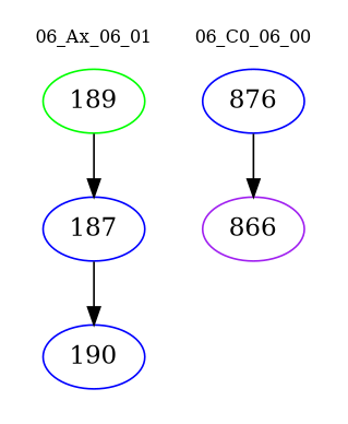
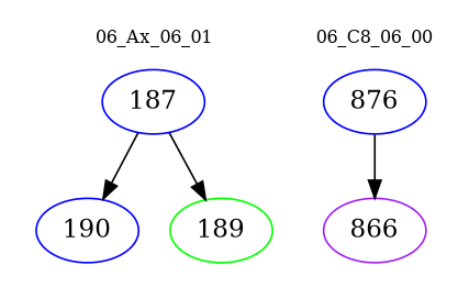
  digraph {
    node [color=blue]
    edge [color=black]
    n1 [label=187]
    n2 [label=190]
    n3 [color=green label=189]
    n4 [label=876]
    n5 [color=purple label=866]
    subgraph cluster_1 {
      color=white
      fontsize=10
      label="06_Ax_06_01"
      n1
      n2
      n3
    }
    subgraph cluster_2 {
      color=white
      fontsize=10
-     label="06_C0_06_00"
+     label="06_C8_06_00"
      n4
      n5
    }
    n1 -> n2
-   n3 -> n1
+   n1 -> n3
    n4 -> n5
  }
